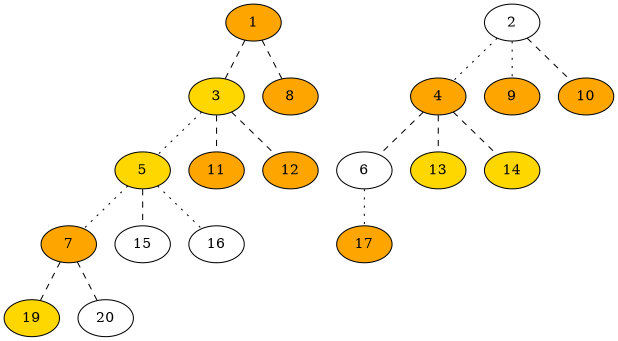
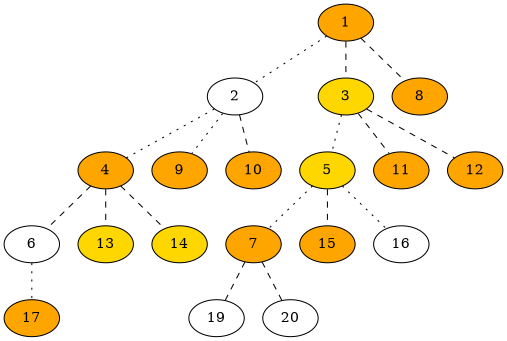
  graph {
    node [chem=H fillcolor=orange style=filled]
    edge [style=dashed valence=1]
    1 [chem=N]
    2 [chem=C fillcolor=white]
    3 [chem=C fillcolor=gold]
    8
    4 [chem=C]
    9
    10
    5 [chem=C fillcolor=gold]
    11
    12
    6 [chem=N fillcolor=white]
    13 [fillcolor=gold]
    14 [fillcolor=gold]
    7 [chem=N]
-   15 [fillcolor=white]
+   15
    16 [fillcolor=white]
    17
-   19 [fillcolor=gold]
+   19 [fillcolor=white]
    20 [fillcolor=white]
+   1 -- 2 [style=dotted]
    1 -- 3
    1 -- 8
    2 -- 4 [style=dotted]
    2 -- 9 [style=dotted]
    2 -- 10
    3 -- 5 [style=dotted]
    3 -- 11
    3 -- 12
    4 -- 6
    4 -- 13
    4 -- 14
    5 -- 7 [style=dotted]
    5 -- 15
    5 -- 16 [style=dotted]
    6 -- 17 [style=dotted]
    7 -- 19
    7 -- 20
  }
